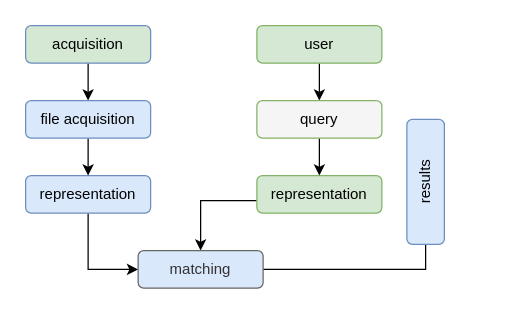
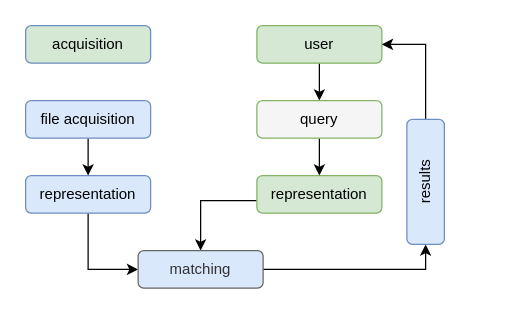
  <mxCell id="0" />
  <mxCell id="1" parent="0" />
- <mxCell id="2" style="edgeStyle=orthogonalEdgeStyle;rounded=0;orthogonalLoop=1;jettySize=auto;html=1;" parent="1" source="3" target="7" edge="1"><mxGeometry relative="1" as="geometry" /></mxCell>
  <mxCell id="3" value="acquisition" style="rounded=1;whiteSpace=wrap;html=1;fillColor=#d5e8d4;strokeColor=#6c8ebf;" parent="1" vertex="1"><mxGeometry x="20" y="20" width="100" height="30" as="geometry" /></mxCell>
  <mxCell id="4" style="edgeStyle=orthogonalEdgeStyle;rounded=0;orthogonalLoop=1;jettySize=auto;html=1;entryX=0;entryY=0.5;entryDx=0;entryDy=0;" parent="1" source="5" target="15" edge="1"><mxGeometry relative="1" as="geometry" /></mxCell>
  <mxCell id="5" value="representation" style="rounded=1;whiteSpace=wrap;html=1;fillColor=#dae8fc;strokeColor=#6c8ebf;" parent="1" vertex="1"><mxGeometry x="20" y="140" width="100" height="30" as="geometry" /></mxCell>
  <mxCell id="6" style="edgeStyle=orthogonalEdgeStyle;rounded=0;orthogonalLoop=1;jettySize=auto;html=1;entryX=0.5;entryY=0;entryDx=0;entryDy=0;" parent="1" source="7" target="5" edge="1"><mxGeometry relative="1" as="geometry" /></mxCell>
  <mxCell id="7" value="file acquisition" style="rounded=1;whiteSpace=wrap;html=1;fillColor=#dae8fc;strokeColor=#6c8ebf;" parent="1" vertex="1"><mxGeometry x="20" y="80" width="100" height="30" as="geometry" /></mxCell>
  <mxCell id="8" style="edgeStyle=orthogonalEdgeStyle;rounded=0;orthogonalLoop=1;jettySize=auto;html=1;" parent="1" source="9" target="13" edge="1"><mxGeometry relative="1" as="geometry" /></mxCell>
  <mxCell id="9" value="user" style="rounded=1;whiteSpace=wrap;html=1;fillColor=#d5e8d4;strokeColor=#82b366;" parent="1" vertex="1"><mxGeometry x="205" y="20" width="100" height="30" as="geometry" /></mxCell>
  <mxCell id="10" style="edgeStyle=orthogonalEdgeStyle;rounded=0;orthogonalLoop=1;jettySize=auto;html=1;entryX=0.5;entryY=0;entryDx=0;entryDy=0;" parent="1" source="11" target="15" edge="1"><mxGeometry relative="1" as="geometry"><Array as="points"><mxPoint x="160" y="160" /></Array></mxGeometry></mxCell>
  <mxCell id="11" value="representation" style="rounded=1;whiteSpace=wrap;html=1;fillColor=#d5e8d4;strokeColor=#82b366;" parent="1" vertex="1"><mxGeometry x="205" y="140" width="100" height="30" as="geometry" /></mxCell>
  <mxCell id="12" style="edgeStyle=orthogonalEdgeStyle;rounded=0;orthogonalLoop=1;jettySize=auto;html=1;entryX=0.5;entryY=0;entryDx=0;entryDy=0;" parent="1" source="13" target="11" edge="1"><mxGeometry relative="1" as="geometry" /></mxCell>
  <mxCell id="13" value="query" style="rounded=1;whiteSpace=wrap;html=1;fillColor=#f5f5f5;strokeColor=#82b366;" parent="1" vertex="1"><mxGeometry x="205" y="80" width="100" height="30" as="geometry" /></mxCell>
- <mxCell id="14" style="edgeStyle=orthogonalEdgeStyle;rounded=0;orthogonalLoop=1;jettySize=auto;html=1;entryX=0;entryY=0.5;entryDx=0;entryDy=0;endArrow=none;" parent="1" source="15" target="17" edge="1"><mxGeometry relative="1" as="geometry" /></mxCell>
+ <mxCell id="14" style="edgeStyle=orthogonalEdgeStyle;rounded=0;orthogonalLoop=1;jettySize=auto;html=1;entryX=0;entryY=0.5;entryDx=0;entryDy=0;" parent="1" source="15" target="17" edge="1"><mxGeometry relative="1" as="geometry" /></mxCell>
  <mxCell id="15" value="matching" style="rounded=1;whiteSpace=wrap;html=1;fillColor=#dae8fc;fontColor=#333333;strokeColor=#666666;" parent="1" vertex="1"><mxGeometry x="110" y="200" width="100" height="30" as="geometry" /></mxCell>
+ <mxCell id="16" style="edgeStyle=orthogonalEdgeStyle;rounded=0;orthogonalLoop=1;jettySize=auto;html=1;entryX=1;entryY=0.5;entryDx=0;entryDy=0;exitX=1;exitY=0.5;exitDx=0;exitDy=0;" parent="1" source="17" target="9" edge="1"><mxGeometry relative="1" as="geometry" /></mxCell>
  <mxCell id="17" value="results" style="rounded=1;whiteSpace=wrap;html=1;rotation=-90;fillColor=#dae8fc;strokeColor=#6c8ebf;" parent="1" vertex="1"><mxGeometry x="290" y="130" width="100" height="30" as="geometry" /></mxCell>
